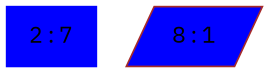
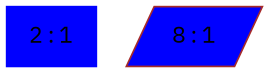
  strict graph {
    fontname="IBM Plex Sans"
    node [fillcolor=blue1 style=filled fontname="IBM Plex Sans"]
-   n1 [label="2 : 7" color=blue shape=box]
+   n1 [label="2 : 1" color=blue shape=box]
    n2 [label="8 : 1" color=brown shape=parallelogram]
  }
